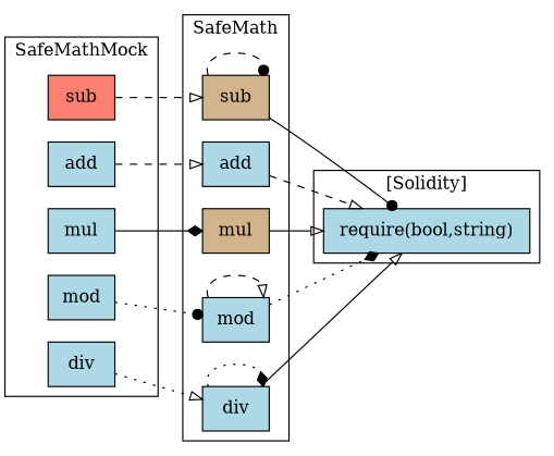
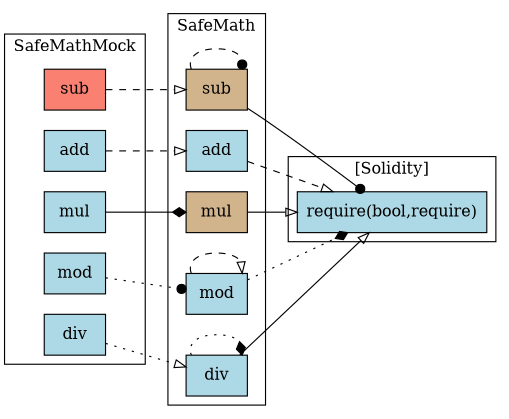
  strict digraph {
    rankdir=LR
    node [shape=box style=filled fillcolor=lightblue]
    edge [style=dashed arrowhead=onormal]
    n1 [label=sub fillcolor=salmon]
    n2 [label=add]
    n3 [label=mul]
    n4 [label=mod]
    n5 [label=div]
    n6 [label=mod]
    n7 [label=add]
    n8 [label=mul fillcolor=tan]
    n9 [label=sub fillcolor=tan]
    n10 [label=div]
-   "require(bool,string)"
+   "require(bool,string)" [label="require(bool,require)"]
    subgraph cluster_1 {
      label=SafeMathMock
      n1
      n2
      n3
      n4
      n5
    }
    subgraph cluster_2 {
      label=SafeMath
      n6
      n7
      n8
      n9
      n10
    }
    subgraph cluster_3 {
      label="[Solidity]"
      "require(bool,string)"
    }
    n1 -> n9
    n2 -> n7
    n3 -> n8 [style=solid arrowhead=diamond]
    n4 -> n6 [style=dotted arrowhead=dot]
    n5 -> n10 [style=dotted]
    n6 -> n6
    n6 -> "require(bool,string)" [style=dotted arrowhead=diamond]
    n7 -> "require(bool,string)"
    n8 -> "require(bool,string)" [style=solid]
    n9 -> n9 [arrowhead=dot]
    n9 -> "require(bool,string)" [style=solid arrowhead=dot]
    n10 -> n10 [style=dotted arrowhead=diamond]
    n10 -> "require(bool,string)" [style=solid]
  }
